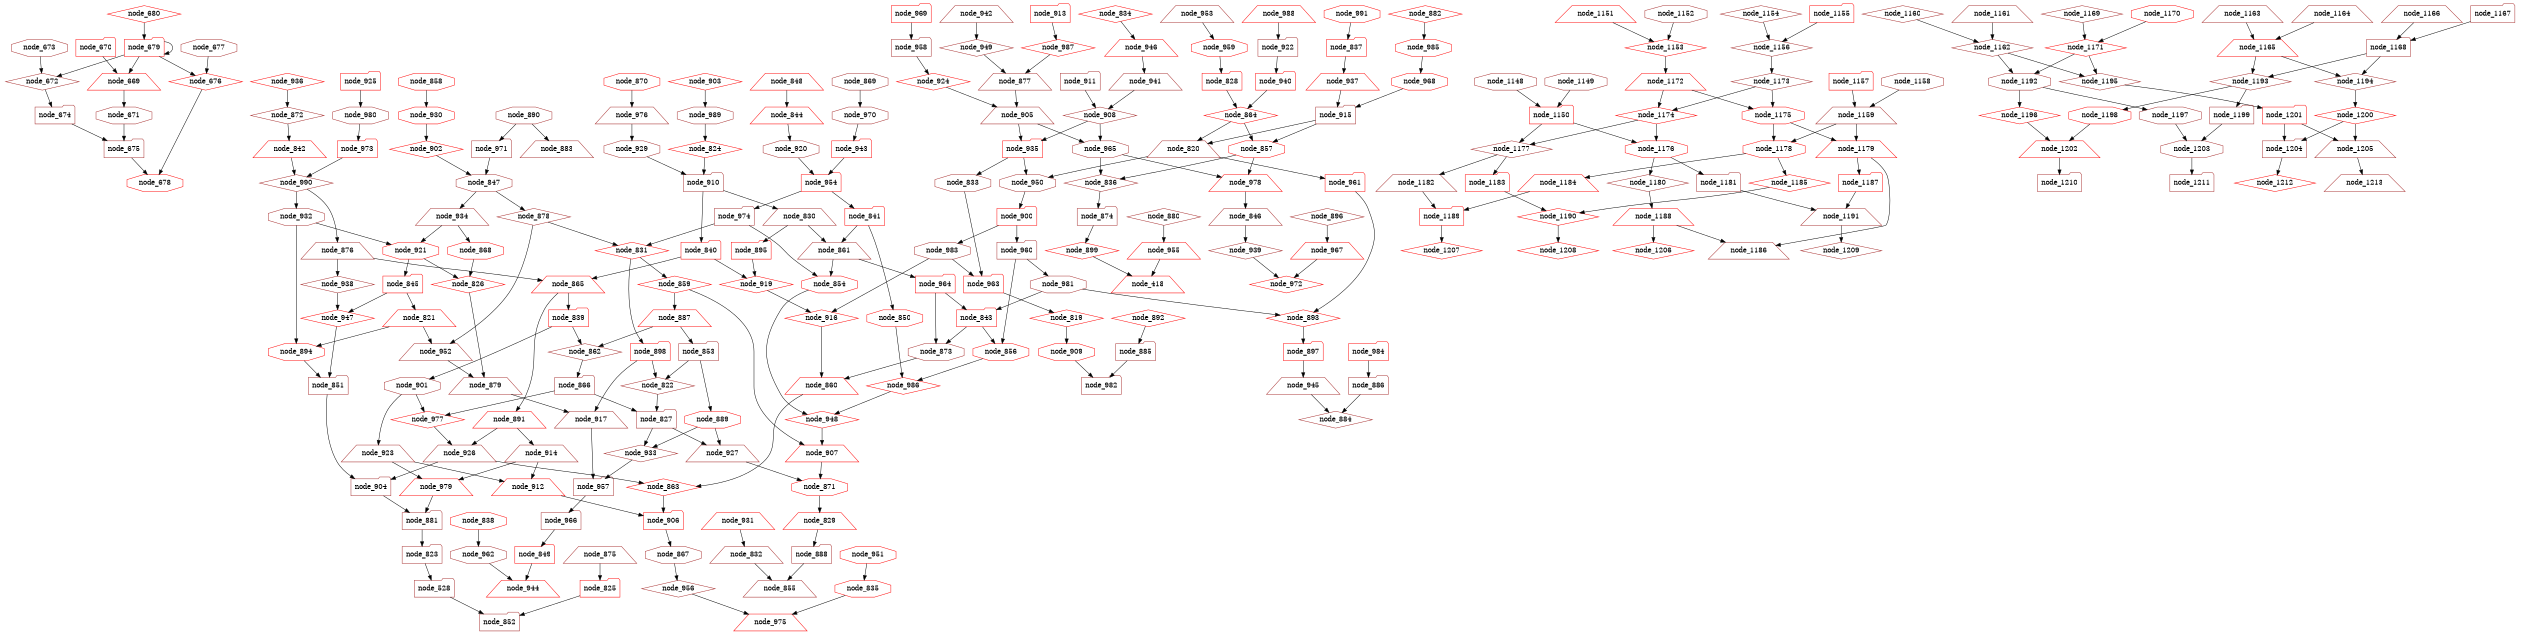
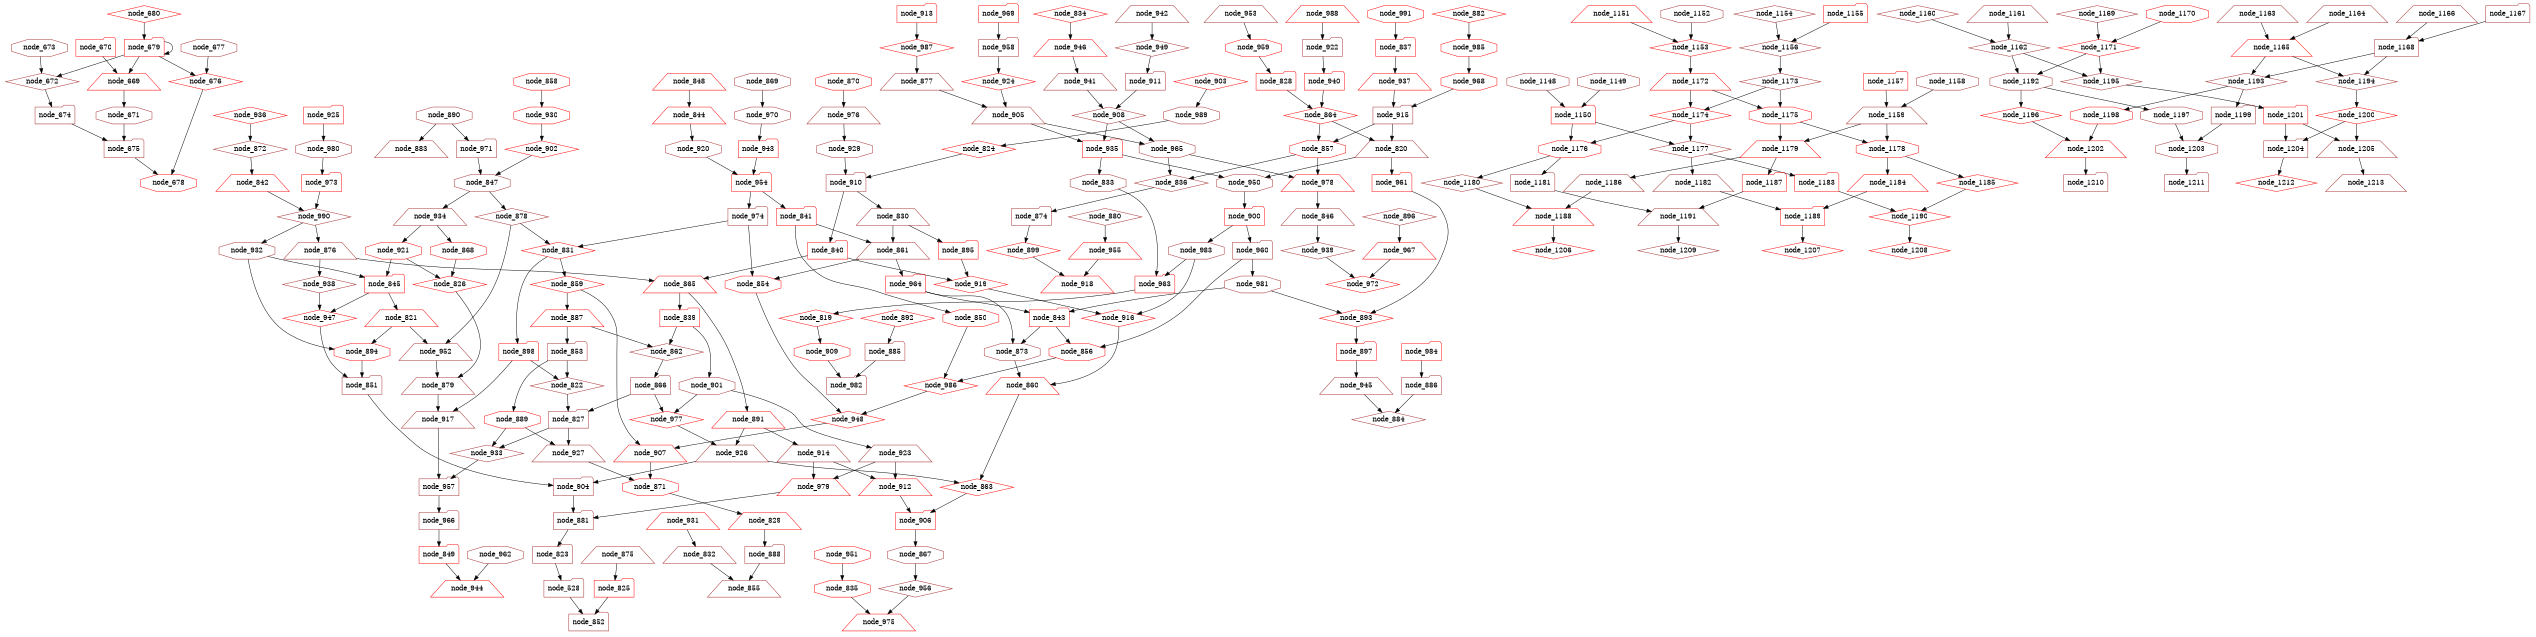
  digraph {
    node [color=red shape=folder]
    node_669 [shape=trapezium]
    node_671 [color=brown shape=octagon]
    node_675 [color=brown]
    node_678 [shape=octagon]
    node_670
    node_672 [color=brown shape=diamond]
    node_674 [color=brown]
    node_673 [color=brown shape=octagon]
    node_676 [shape=diamond]
    node_677 [color=brown shape=octagon]
    node_679
    node_680 [shape=diamond]
    node_819 [shape=diamond]
    node_909 [shape=octagon]
    node_982 [color=brown]
    node_820 [color=brown shape=trapezium]
    node_950 [color=brown shape=octagon]
    node_961
    node_900
    node_893 [shape=diamond]
    node_960 [color=brown]
    node_983 [color=brown shape=octagon]
    node_897
    node_821 [shape=trapezium]
    node_894 [shape=octagon]
    node_952 [color=brown shape=trapezium]
    node_851 [color=brown]
    node_879 [color=brown shape=trapezium]
    node_904 [color=brown]
    node_917 [color=brown shape=trapezium]
    node_822 [color=brown shape=diamond]
    node_827 [color=brown]
    node_927 [color=brown shape=trapezium]
    node_933 [color=brown shape=diamond]
    node_871 [shape=octagon]
    node_957 [color=brown]
    node_823 [color=brown]
    n38 [color=brown label=node_528]
    node_852 [color=brown]
    node_824 [shape=diamond]
    node_910 [color=brown]
    node_830 [color=brown shape=trapezium]
    node_840
    node_861 [color=brown shape=trapezium]
    node_895
    node_919 [shape=diamond]
    node_865 [shape=trapezium]
    node_825
    node_826 [shape=diamond]
    node_829 [shape=trapezium]
    node_966 [color=brown]
    node_864 [shape=diamond]
    node_828
    node_857 [shape=octagon]
    node_836 [color=brown shape=diamond]
    node_978 [shape=trapezium]
    node_888 [color=brown]
    node_855 [color=brown shape=trapezium]
    node_854 [shape=octagon]
    node_964
    node_948 [shape=diamond]
    node_843
    node_873 [color=brown shape=octagon]
    node_916 [shape=diamond]
    node_831 [shape=diamond]
    node_859 [shape=diamond]
    node_898
    node_887 [shape=trapezium]
    node_907 [shape=trapezium]
    node_862 [color=brown shape=diamond]
    node_853 [color=brown]
    node_832 [color=brown shape=trapezium]
    node_833 [color=brown shape=octagon]
    node_963
    node_834 [shape=diamond]
    node_946 [shape=trapezium]
    node_941 [color=brown shape=trapezium]
    node_908 [color=brown shape=diamond]
    node_835 [shape=octagon]
    node_975 [shape=trapezium]
    node_874 [color=brown]
    node_899 [shape=diamond]
-   node_918 [shape=trapezium label=node_418]
+   node_918 [shape=trapezium]
    node_937 [shape=trapezium]
    node_837
    node_915 [color=brown]
-   node_838 [shape=octagon]
    node_962 [color=brown shape=octagon]
    node_944 [shape=trapezium]
    node_839
    node_901 [color=brown shape=octagon]
    node_866 [color=brown]
    node_977 [shape=diamond]
    node_923 [color=brown shape=trapezium]
    node_926 [color=brown shape=trapezium]
    node_912 [shape=trapezium]
    node_979 [shape=trapezium]
    node_891 [shape=trapezium]
    node_914 [color=brown shape=trapezium]
    node_860 [shape=trapezium]
    node_841
    node_850 [shape=octagon]
    node_986 [shape=diamond]
    node_842 [shape=trapezium]
    node_990 [color=brown shape=diamond]
    node_876 [color=brown shape=trapezium]
    node_932 [color=brown shape=octagon]
    node_938 [color=brown shape=diamond]
    node_921 [shape=octagon]
    node_856 [shape=octagon]
    node_863 [shape=diamond]
    node_844 [shape=trapezium]
    node_920 [color=brown shape=octagon]
    node_954
    node_974 [color=brown]
    node_845
    node_947 [shape=diamond]
    node_846 [color=brown shape=trapezium]
    node_939 [color=brown shape=diamond]
    node_972 [shape=diamond]
    node_847 [color=brown shape=octagon]
    node_878 [color=brown shape=diamond]
    node_934 [color=brown shape=trapezium]
    node_868 [shape=octagon]
    node_848 [shape=trapezium]
    node_849
    node_881 [color=brown]
    node_889 [shape=octagon]
    node_858 [shape=octagon]
    node_930 [shape=octagon]
    node_902 [shape=diamond]
    node_906
    node_867 [color=brown shape=octagon]
    node_956 [color=brown shape=diamond]
    node_869 [color=brown shape=octagon]
    node_970 [color=brown shape=octagon]
    node_943
    node_870 [shape=octagon]
    node_976 [color=brown shape=trapezium]
    node_929 [color=brown shape=octagon]
    node_872 [color=brown shape=diamond]
    node_875 [color=brown shape=trapezium]
    node_877 [color=brown shape=trapezium]
    node_905 [color=brown shape=trapezium]
    node_935
    node_965 [color=brown shape=octagon]
    node_880 [color=brown shape=diamond]
    node_955 [shape=trapezium]
    node_882 [shape=diamond]
    node_985 [shape=octagon]
    node_968 [shape=octagon]
    node_883 [color=brown shape=trapezium]
    node_890 [color=brown shape=octagon]
    node_971 [color=brown]
    node_885 [color=brown]
    node_886 [color=brown]
    node_884 [color=brown shape=diamond]
    node_892 [shape=diamond]
    node_945 [color=brown shape=trapezium]
    node_896 [color=brown shape=diamond]
    node_967 [shape=trapezium]
    node_981 [color=brown shape=octagon]
    node_903 [shape=diamond]
    node_989 [color=brown shape=octagon]
    node_911 [color=brown]
    node_987 [shape=diamond]
    node_913
    node_922 [color=brown]
    node_940
    node_924 [shape=diamond]
    node_980 [color=brown shape=octagon]
    node_925
    node_973
    node_931 [shape=trapezium]
    node_936 [shape=diamond]
    node_942 [color=brown shape=trapezium]
    node_949 [color=brown shape=diamond]
    node_951 [shape=octagon]
    node_953 [color=brown shape=trapezium]
    node_959 [shape=octagon]
    node_958 [color=brown]
    node_969
    node_984
    node_988 [shape=trapezium]
    node_991 [shape=octagon]
    node_1148 [color=brown shape=octagon]
    node_1150
    node_1176 [shape=octagon]
    node_1177 [color=brown shape=diamond]
    node_1180 [color=brown shape=diamond]
    node_1181 [color=brown]
    node_1182 [color=brown shape=trapezium]
    node_1183
    node_1149 [color=brown shape=octagon]
    node_1188 [shape=trapezium]
    node_1191 [color=brown shape=trapezium]
    node_1189
    node_1190 [shape=diamond]
    node_1151 [shape=trapezium]
    node_1153 [shape=diamond]
    node_1172 [shape=trapezium]
    node_1174 [shape=diamond]
    node_1175 [shape=octagon]
    node_1152 [color=brown shape=octagon]
    node_1178 [shape=octagon]
    node_1179 [shape=trapezium]
    node_1154 [color=brown shape=diamond]
    node_1156 [color=brown shape=diamond]
    node_1173 [color=brown shape=diamond]
    node_1155
    node_1159 [color=brown shape=trapezium]
    node_1157
    node_1184 [shape=trapezium]
    node_1185 [shape=diamond]
    node_1186 [color=brown shape=trapezium]
    node_1187
    node_1158 [color=brown shape=octagon]
    node_1160 [color=brown shape=diamond]
    node_1162 [color=brown shape=diamond]
    node_1192 [color=brown shape=octagon]
    node_1195 [color=brown shape=diamond]
    node_1196 [shape=diamond]
    node_1197 [color=brown shape=octagon]
    node_1201
    node_1161 [color=brown shape=trapezium]
    node_1202 [shape=trapezium]
    node_1203 [color=brown shape=octagon]
    node_1204 [color=brown]
    node_1205 [color=brown shape=trapezium]
    node_1163 [color=brown shape=trapezium]
    node_1165 [shape=trapezium]
    node_1193 [color=brown shape=diamond]
    node_1194 [color=brown shape=diamond]
    node_1198 [shape=octagon]
    node_1199 [color=brown]
    node_1200 [shape=diamond]
    node_1164 [color=brown shape=trapezium]
    node_1166 [color=brown shape=trapezium]
    node_1168 [color=brown]
    node_1167 [color=brown]
    node_1169 [color=brown shape=diamond]
    node_1171 [shape=diamond]
    node_1170 [shape=octagon]
    node_1206 [shape=diamond]
    node_1209 [color=brown shape=diamond]
    node_1207 [shape=diamond]
    node_1208 [shape=diamond]
    node_1210 [color=brown]
    node_1211 [color=brown]
    node_1212 [shape=diamond]
    node_1213 [color=brown shape=trapezium]
    node_669 -> node_671
    node_671 -> node_675
    node_675 -> node_678
    node_670 -> node_669
    node_672 -> node_674
    node_674 -> node_675
    node_673 -> node_672
    node_676 -> node_678
    node_677 -> node_676
    node_679 -> node_669
    node_679 -> node_672
    node_679 -> node_676
    node_679 -> node_679
    node_680 -> node_679
    node_819 -> node_909
    node_909 -> node_982
    node_820 -> node_950
    node_820 -> node_961
    node_950 -> node_900
    node_961 -> node_893
    node_900 -> node_960
    node_900 -> node_983
    node_893 -> node_897
    node_960 -> node_856
    node_960 -> node_981
    node_983 -> node_916
    node_983 -> node_963
    node_897 -> node_945
    node_821 -> node_894
    node_821 -> node_952
    node_894 -> node_851
    node_952 -> node_879
    node_851 -> node_904
    node_879 -> node_917
    node_904 -> node_881
    node_917 -> node_957
    node_822 -> node_827
    node_827 -> node_927
    node_827 -> node_933
    node_927 -> node_871
    node_933 -> node_957
    node_871 -> node_829
    node_957 -> node_966
    node_823 -> n38
    n38 -> node_852
    node_824 -> node_910
    node_910 -> node_830
    node_910 -> node_840
    node_830 -> node_861
    node_830 -> node_895
    node_840 -> node_919
    node_840 -> node_865
    node_861 -> node_854
    node_861 -> node_964
    node_895 -> node_919
    node_919 -> node_916
    node_865 -> node_839
    node_865 -> node_891
    node_825 -> node_852
    node_826 -> node_879
    node_829 -> node_888
    node_966 -> node_849
    node_864 -> node_820
    node_864 -> node_857
    node_828 -> node_864
    node_857 -> node_836
    node_857 -> node_978
    node_836 -> node_874
    node_978 -> node_846
    node_888 -> node_855
    node_854 -> node_948
    node_964 -> node_843
    node_964 -> node_873
    node_948 -> node_907
    node_843 -> node_873
    node_843 -> node_856
    node_873 -> node_860
    node_916 -> node_860
    node_831 -> node_859
    node_831 -> node_898
    node_859 -> node_887
    node_859 -> node_907
    node_898 -> node_917
    node_898 -> node_822
    node_887 -> node_862
    node_887 -> node_853
    node_907 -> node_871
    node_862 -> node_866
    node_853 -> node_822
    node_853 -> node_889
    node_832 -> node_855
    node_833 -> node_963
    node_963 -> node_819
    node_834 -> node_946
    node_946 -> node_941
    node_941 -> node_908
    node_908 -> node_935
    node_908 -> node_965
    node_835 -> node_975
    node_874 -> node_899
    node_899 -> node_918
    node_937 -> node_915
    node_837 -> node_937
    node_915 -> node_820
    node_915 -> node_857
-   node_838 -> node_962
    node_962 -> node_944
    node_839 -> node_862
    node_839 -> node_901
    node_901 -> node_977
    node_901 -> node_923
    node_866 -> node_827
    node_866 -> node_977
    node_977 -> node_926
    node_923 -> node_912
    node_923 -> node_979
    node_926 -> node_904
    node_926 -> node_863
    node_912 -> node_906
    node_979 -> node_881
    node_891 -> node_926
    node_891 -> node_914
    node_914 -> node_912
    node_914 -> node_979
    node_860 -> node_863
    node_841 -> node_861
    node_841 -> node_850
    node_850 -> node_986
    node_986 -> node_948
    node_842 -> node_990
    node_990 -> node_876
    node_990 -> node_932
    node_876 -> node_865
    node_876 -> node_938
    node_932 -> node_894
-   node_932 -> node_921
+   node_932 -> node_845
    node_938 -> node_947
    node_921 -> node_826
    node_921 -> node_845
    node_856 -> node_986
    node_863 -> node_906
    node_844 -> node_920
    node_920 -> node_954
    node_954 -> node_841
    node_954 -> node_974
    node_974 -> node_854
    node_974 -> node_831
    node_845 -> node_821
    node_845 -> node_947
    node_947 -> node_851
    node_846 -> node_939
    node_939 -> node_972
    node_847 -> node_878
    node_847 -> node_934
    node_878 -> node_952
    node_878 -> node_831
    node_934 -> node_921
    node_934 -> node_868
    node_868 -> node_826
    node_848 -> node_844
    node_849 -> node_944
    node_881 -> node_823
    node_889 -> node_927
    node_889 -> node_933
    node_858 -> node_930
    node_930 -> node_902
    node_902 -> node_847
    node_906 -> node_867
    node_867 -> node_956
    node_956 -> node_975
    node_869 -> node_970
    node_970 -> node_943
    node_943 -> node_954
    node_870 -> node_976
    node_976 -> node_929
    node_929 -> node_910
    node_872 -> node_842
    node_875 -> node_825
    node_877 -> node_905
    node_905 -> node_935
    node_905 -> node_965
    node_935 -> node_950
    node_935 -> node_833
    node_965 -> node_836
    node_965 -> node_978
    node_880 -> node_955
    node_955 -> node_918
    node_882 -> node_985
    node_985 -> node_968
    node_968 -> node_915
    node_890 -> node_883
    node_890 -> node_971
    node_971 -> node_847
    node_885 -> node_982
    node_886 -> node_884
    node_892 -> node_885
    node_945 -> node_884
    node_896 -> node_967
    node_967 -> node_972
    node_981 -> node_893
    node_981 -> node_843
    node_903 -> node_989
    node_989 -> node_824
    node_911 -> node_908
    node_987 -> node_877
    node_913 -> node_987
    node_922 -> node_940
    node_940 -> node_864
    node_924 -> node_905
    node_980 -> node_973
    node_925 -> node_980
    node_973 -> node_990
    node_931 -> node_832
    node_936 -> node_872
    node_942 -> node_949
-   node_949 -> node_877
+   node_949 -> node_911
    node_951 -> node_835
    node_953 -> node_959
    node_959 -> node_828
    node_958 -> node_924
    node_969 -> node_958
    node_984 -> node_886
    node_988 -> node_922
    node_991 -> node_837
    node_1148 -> node_1150
    node_1150 -> node_1176
    node_1150 -> node_1177
    node_1176 -> node_1180
    node_1176 -> node_1181
    node_1177 -> node_1182
    node_1177 -> node_1183
    node_1180 -> node_1188
    node_1181 -> node_1191
    node_1182 -> node_1189
    node_1183 -> node_1190
    node_1149 -> node_1150
    node_1188 -> node_1206
    node_1191 -> node_1209
    node_1189 -> node_1207
    node_1190 -> node_1208
    node_1151 -> node_1153
    node_1153 -> node_1172
    node_1172 -> node_1174
    node_1172 -> node_1175
    node_1174 -> node_1176
    node_1174 -> node_1177
    node_1175 -> node_1178
    node_1175 -> node_1179
    node_1152 -> node_1153
    node_1178 -> node_1184
    node_1178 -> node_1185
    node_1179 -> node_1186
    node_1179 -> node_1187
    node_1154 -> node_1156
    node_1156 -> node_1173
    node_1173 -> node_1174
    node_1173 -> node_1175
    node_1155 -> node_1156
    node_1159 -> node_1178
    node_1159 -> node_1179
    node_1157 -> node_1159
    node_1184 -> node_1189
    node_1185 -> node_1190
-   node_1188 -> node_1186
+   node_1186 -> node_1188
    node_1187 -> node_1191
    node_1158 -> node_1159
    node_1160 -> node_1162
    node_1162 -> node_1192
    node_1162 -> node_1195
    node_1192 -> node_1196
    node_1192 -> node_1197
    node_1195 -> node_1201
    node_1196 -> node_1202
    node_1197 -> node_1203
    node_1201 -> node_1204
    node_1201 -> node_1205
    node_1161 -> node_1162
    node_1202 -> node_1210
    node_1203 -> node_1211
    node_1204 -> node_1212
    node_1205 -> node_1213
    node_1163 -> node_1165
    node_1165 -> node_1193
    node_1165 -> node_1194
    node_1193 -> node_1198
    node_1193 -> node_1199
    node_1194 -> node_1200
    node_1198 -> node_1202
    node_1199 -> node_1203
    node_1200 -> node_1204
    node_1200 -> node_1205
    node_1164 -> node_1165
    node_1166 -> node_1168
    node_1168 -> node_1193
    node_1168 -> node_1194
    node_1167 -> node_1168
    node_1169 -> node_1171
    node_1171 -> node_1192
    node_1171 -> node_1195
    node_1170 -> node_1171
  }
